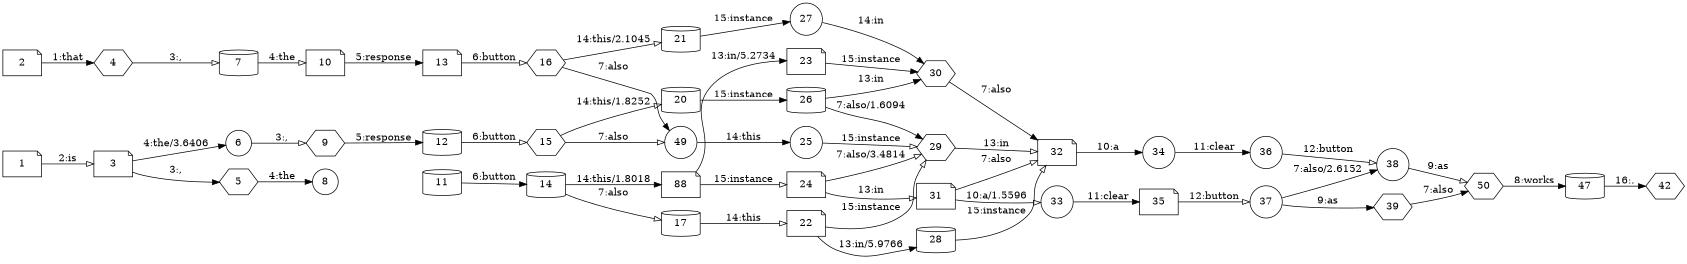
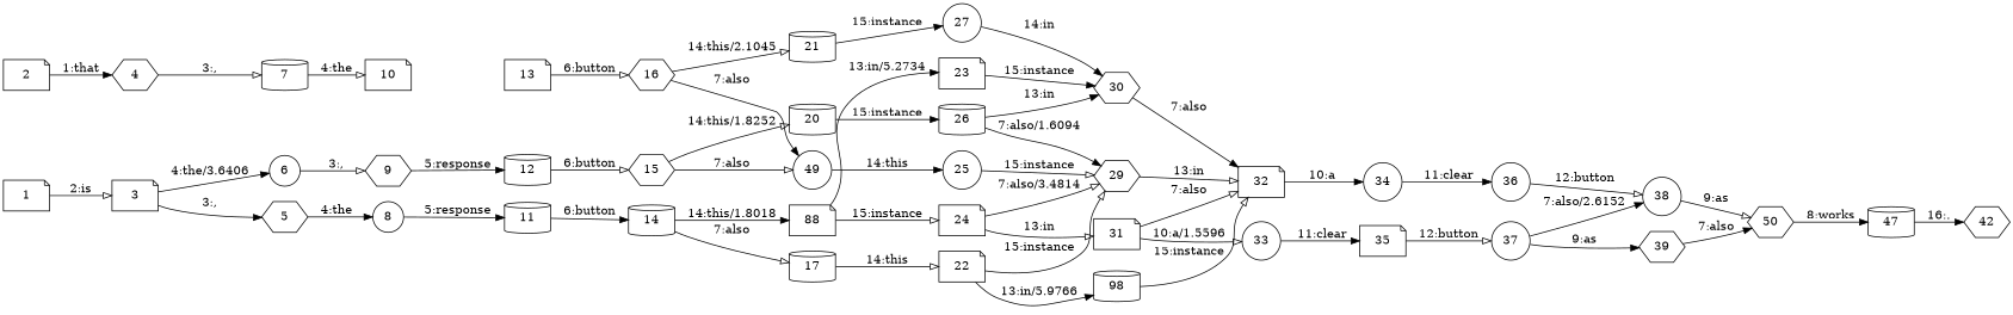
  digraph {
    nodesep=0.25
    rankdir=LR
    ranksep=0.4
    node [fontsize=14 shape=note style=solid]
    edge [arrowhead=normal fontsize=14]
    n1 [label=1]
    n2 [label=3]
    n3 [label=2]
    n4 [label=4 shape=hexagon]
    n5 [label=5 shape=hexagon]
    n6 [label=6 shape=circle]
    n7 [label=7 shape=cylinder]
    n8 [label=8 shape=circle]
    n9 [label=9 shape=hexagon]
    n10 [label=10]
    n11 [label=11 shape=cylinder]
    n12 [label=12 shape=cylinder]
    n13 [label=13]
    n14 [label=14 shape=cylinder]
    n15 [label=15 shape=hexagon]
    n16 [label=16 shape=hexagon]
    n17 [label=17 shape=cylinder]
    n18 [label=88]
    n19 [label=49 shape=circle]
    n20 [label=20 shape=cylinder]
    n21 [label=21 shape=cylinder]
    n22 [label=22]
    n23 [label=23]
    n24 [label=24]
    n25 [label=25 shape=circle]
    n26 [label=26 shape=cylinder]
    n27 [label=27 shape=circle]
-   n28 [label=28 shape=cylinder]
+   n28 [label=98 shape=cylinder]
    n29 [label=29 shape=hexagon]
    n30 [label=30 shape=hexagon]
    n31 [label=31]
    n32 [label=32]
    n33 [label=33 shape=circle]
    n34 [label=34 shape=circle]
    n35 [label=35]
    n36 [label=36 shape=circle]
    n37 [label=37 shape=circle]
    n38 [label=38 shape=circle]
    n39 [label=39 shape=hexagon]
    n40 [label=50 shape=hexagon]
    n41 [label=47 shape=cylinder]
    n42 [label=42 shape=hexagon]
    n1 -> n2 [arrowhead=onormal label="2:is"]
    n2 -> n5 [label="3:,"]
    n2 -> n6 [label="4:the/3.6406"]
    n3 -> n4 [label="1:that"]
    n4 -> n7 [arrowhead=onormal label="3:,"]
    n5 -> n8 [label="4:the"]
    n6 -> n9 [arrowhead=onormal label="3:,"]
    n7 -> n10 [arrowhead=onormal label="4:the"]
+   n8 -> n11 [label="5:response"]
    n9 -> n12 [label="5:response"]
-   n10 -> n13 [label="5:response"]
    n11 -> n14 [label="6:button"]
    n12 -> n15 [arrowhead=onormal label="6:button"]
    n13 -> n16 [arrowhead=onormal label="6:button"]
    n14 -> n17 [arrowhead=onormal label="7:also"]
    n14 -> n18 [label="14:this/1.8018"]
    n15 -> n19 [arrowhead=onormal label="7:also"]
    n15 -> n20 [arrowhead=onormal label="14:this/1.8252"]
    n16 -> n19 [label="7:also"]
    n16 -> n21 [arrowhead=onormal label="14:this/2.1045"]
    n17 -> n22 [arrowhead=onormal label="14:this"]
    n18 -> n23 [label="13:in/5.2734"]
    n18 -> n24 [arrowhead=onormal label="15:instance"]
    n19 -> n25 [label="14:this"]
    n20 -> n26 [label="15:instance"]
    n21 -> n27 [label="15:instance"]
    n22 -> n28 [label="13:in/5.9766"]
    n22 -> n29 [arrowhead=onormal label="15:instance"]
    n23 -> n30 [label="15:instance"]
    n24 -> n29 [arrowhead=onormal label="7:also/3.4814"]
    n24 -> n31 [arrowhead=onormal label="13:in"]
    n25 -> n29 [arrowhead=onormal label="15:instance"]
    n26 -> n29 [label="7:also/1.6094"]
    n26 -> n30 [label="13:in"]
    n27 -> n30 [label="14:in"]
    n28 -> n32 [arrowhead=onormal label="15:instance"]
    n29 -> n32 [arrowhead=onormal label="13:in"]
    n30 -> n32 [label="7:also"]
    n31 -> n32 [arrowhead=onormal label="7:also"]
    n31 -> n33 [arrowhead=onormal label="10:a/1.5596"]
    n32 -> n34 [label="10:a"]
    n33 -> n35 [label="11:clear"]
    n34 -> n36 [label="11:clear"]
    n35 -> n37 [arrowhead=onormal label="12:button"]
    n36 -> n38 [arrowhead=onormal label="12:button"]
    n37 -> n38 [label="7:also/2.6152"]
    n37 -> n39 [label="9:as"]
    n38 -> n40 [arrowhead=onormal label="9:as"]
    n39 -> n40 [label="7:also"]
    n40 -> n41 [label="8:works"]
    n41 -> n42 [label="16:."]
  }
